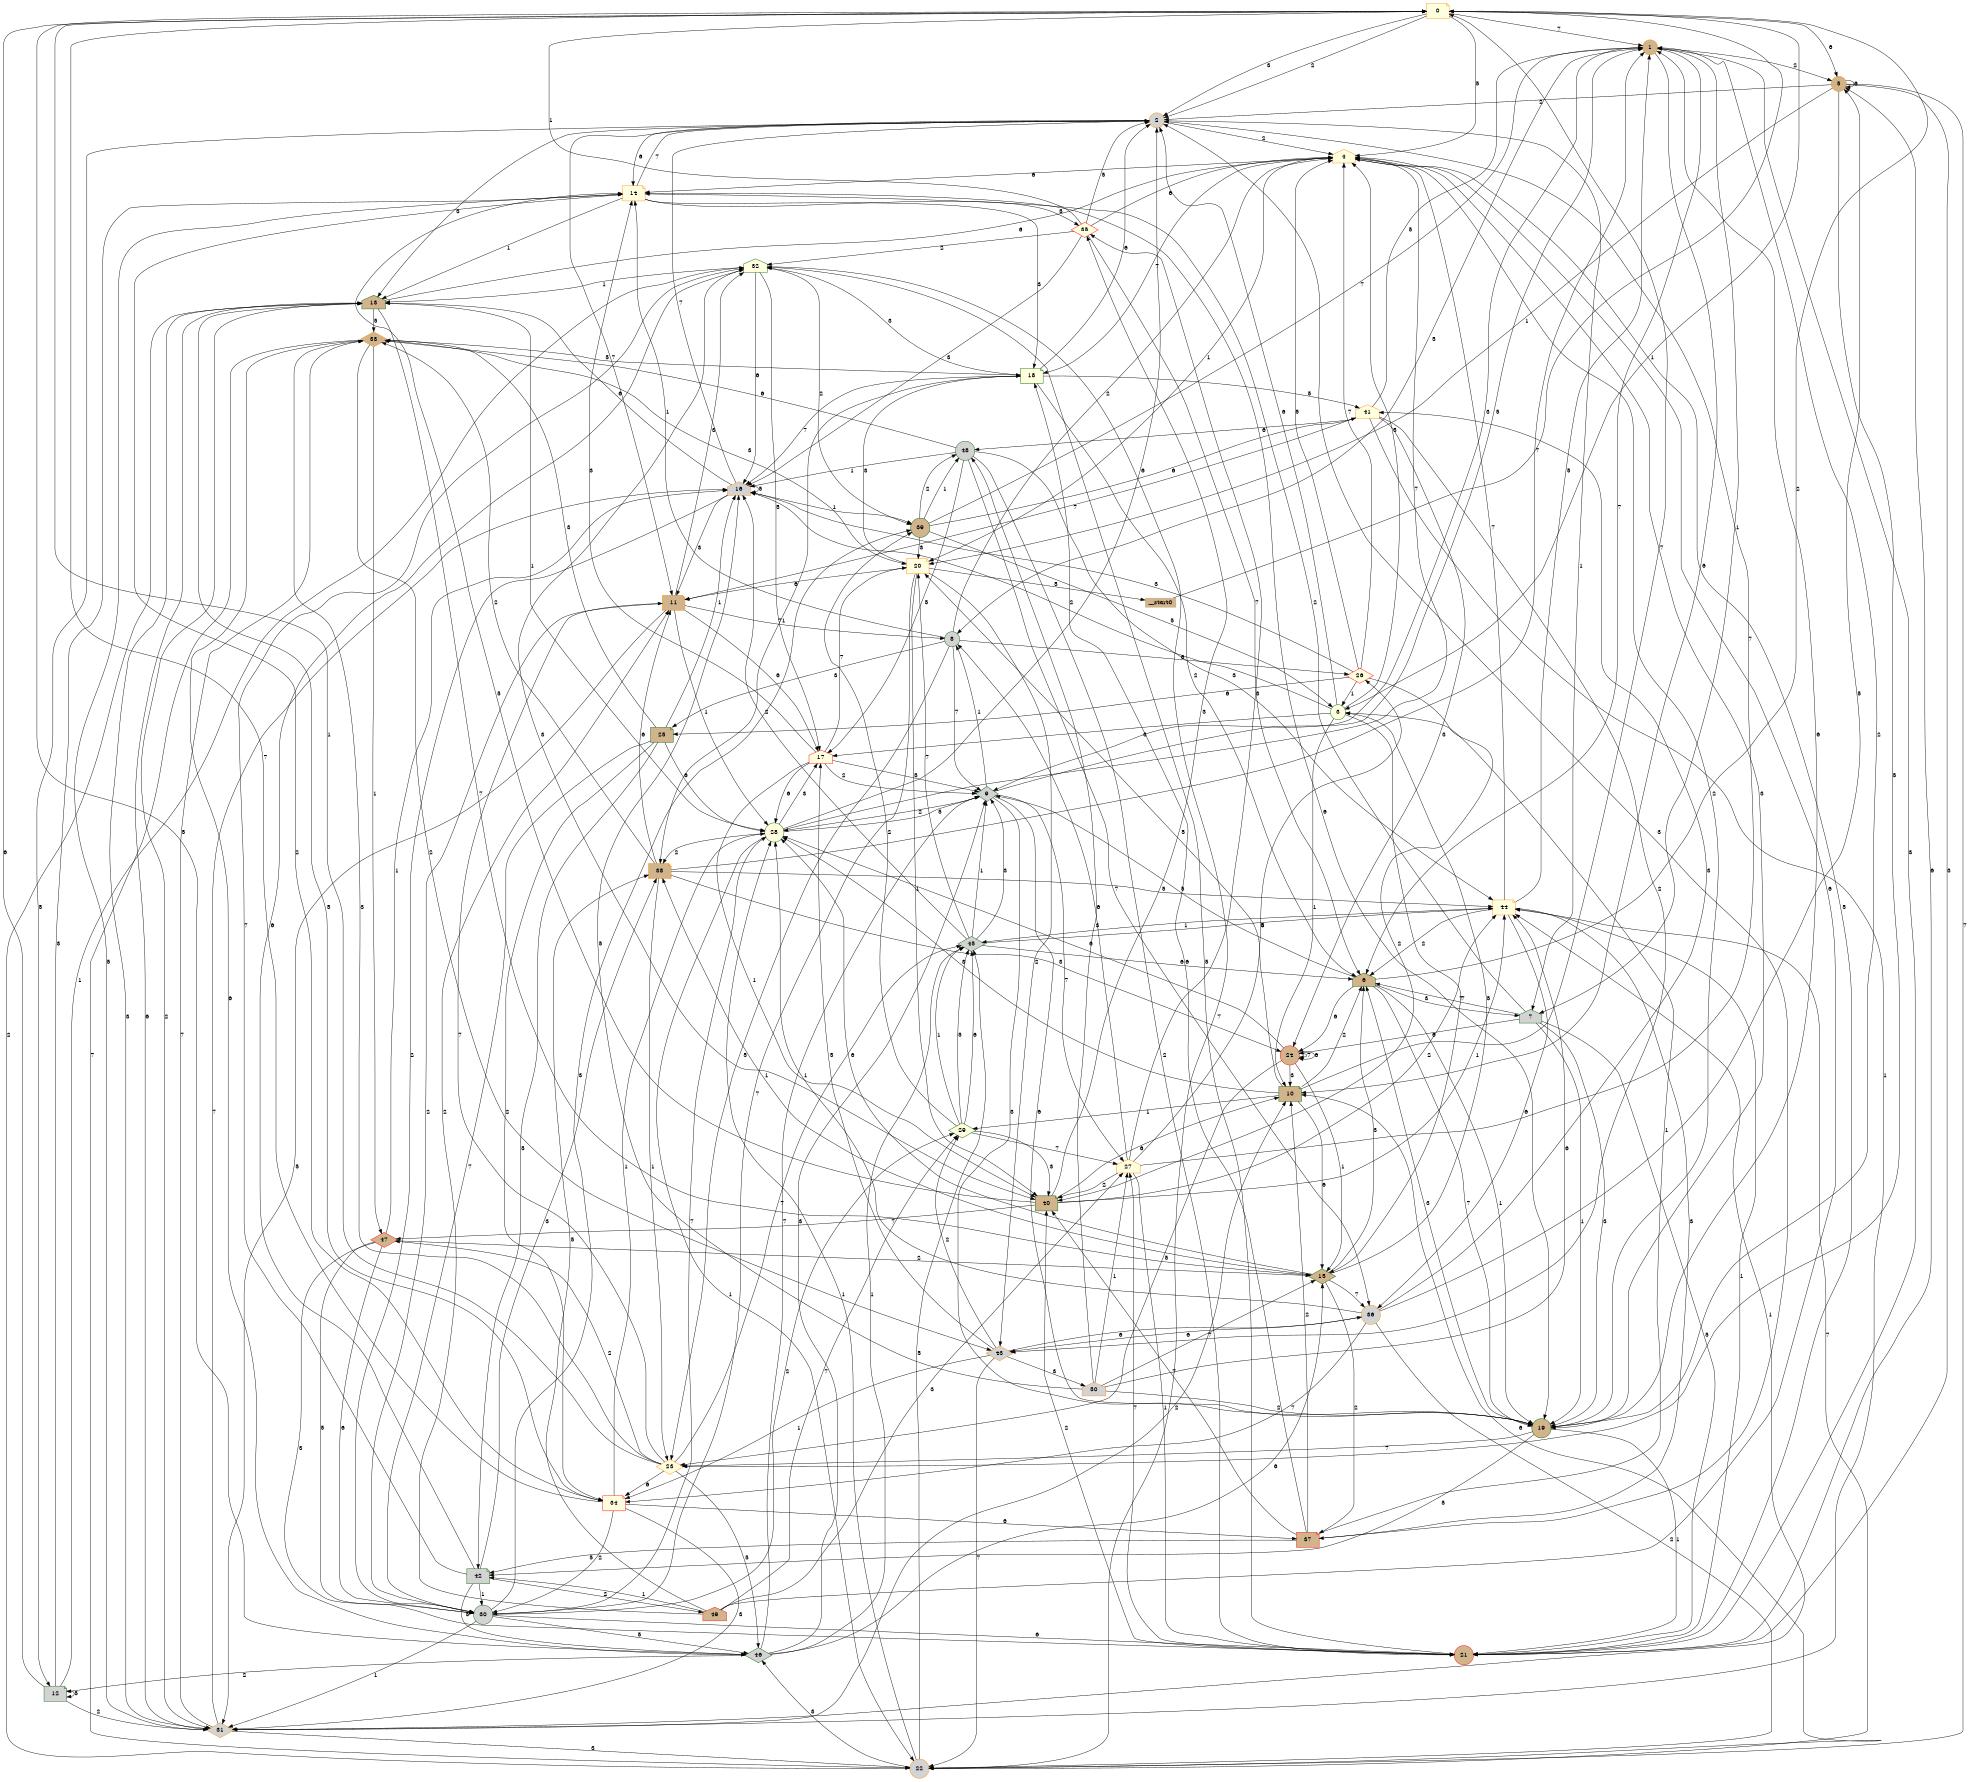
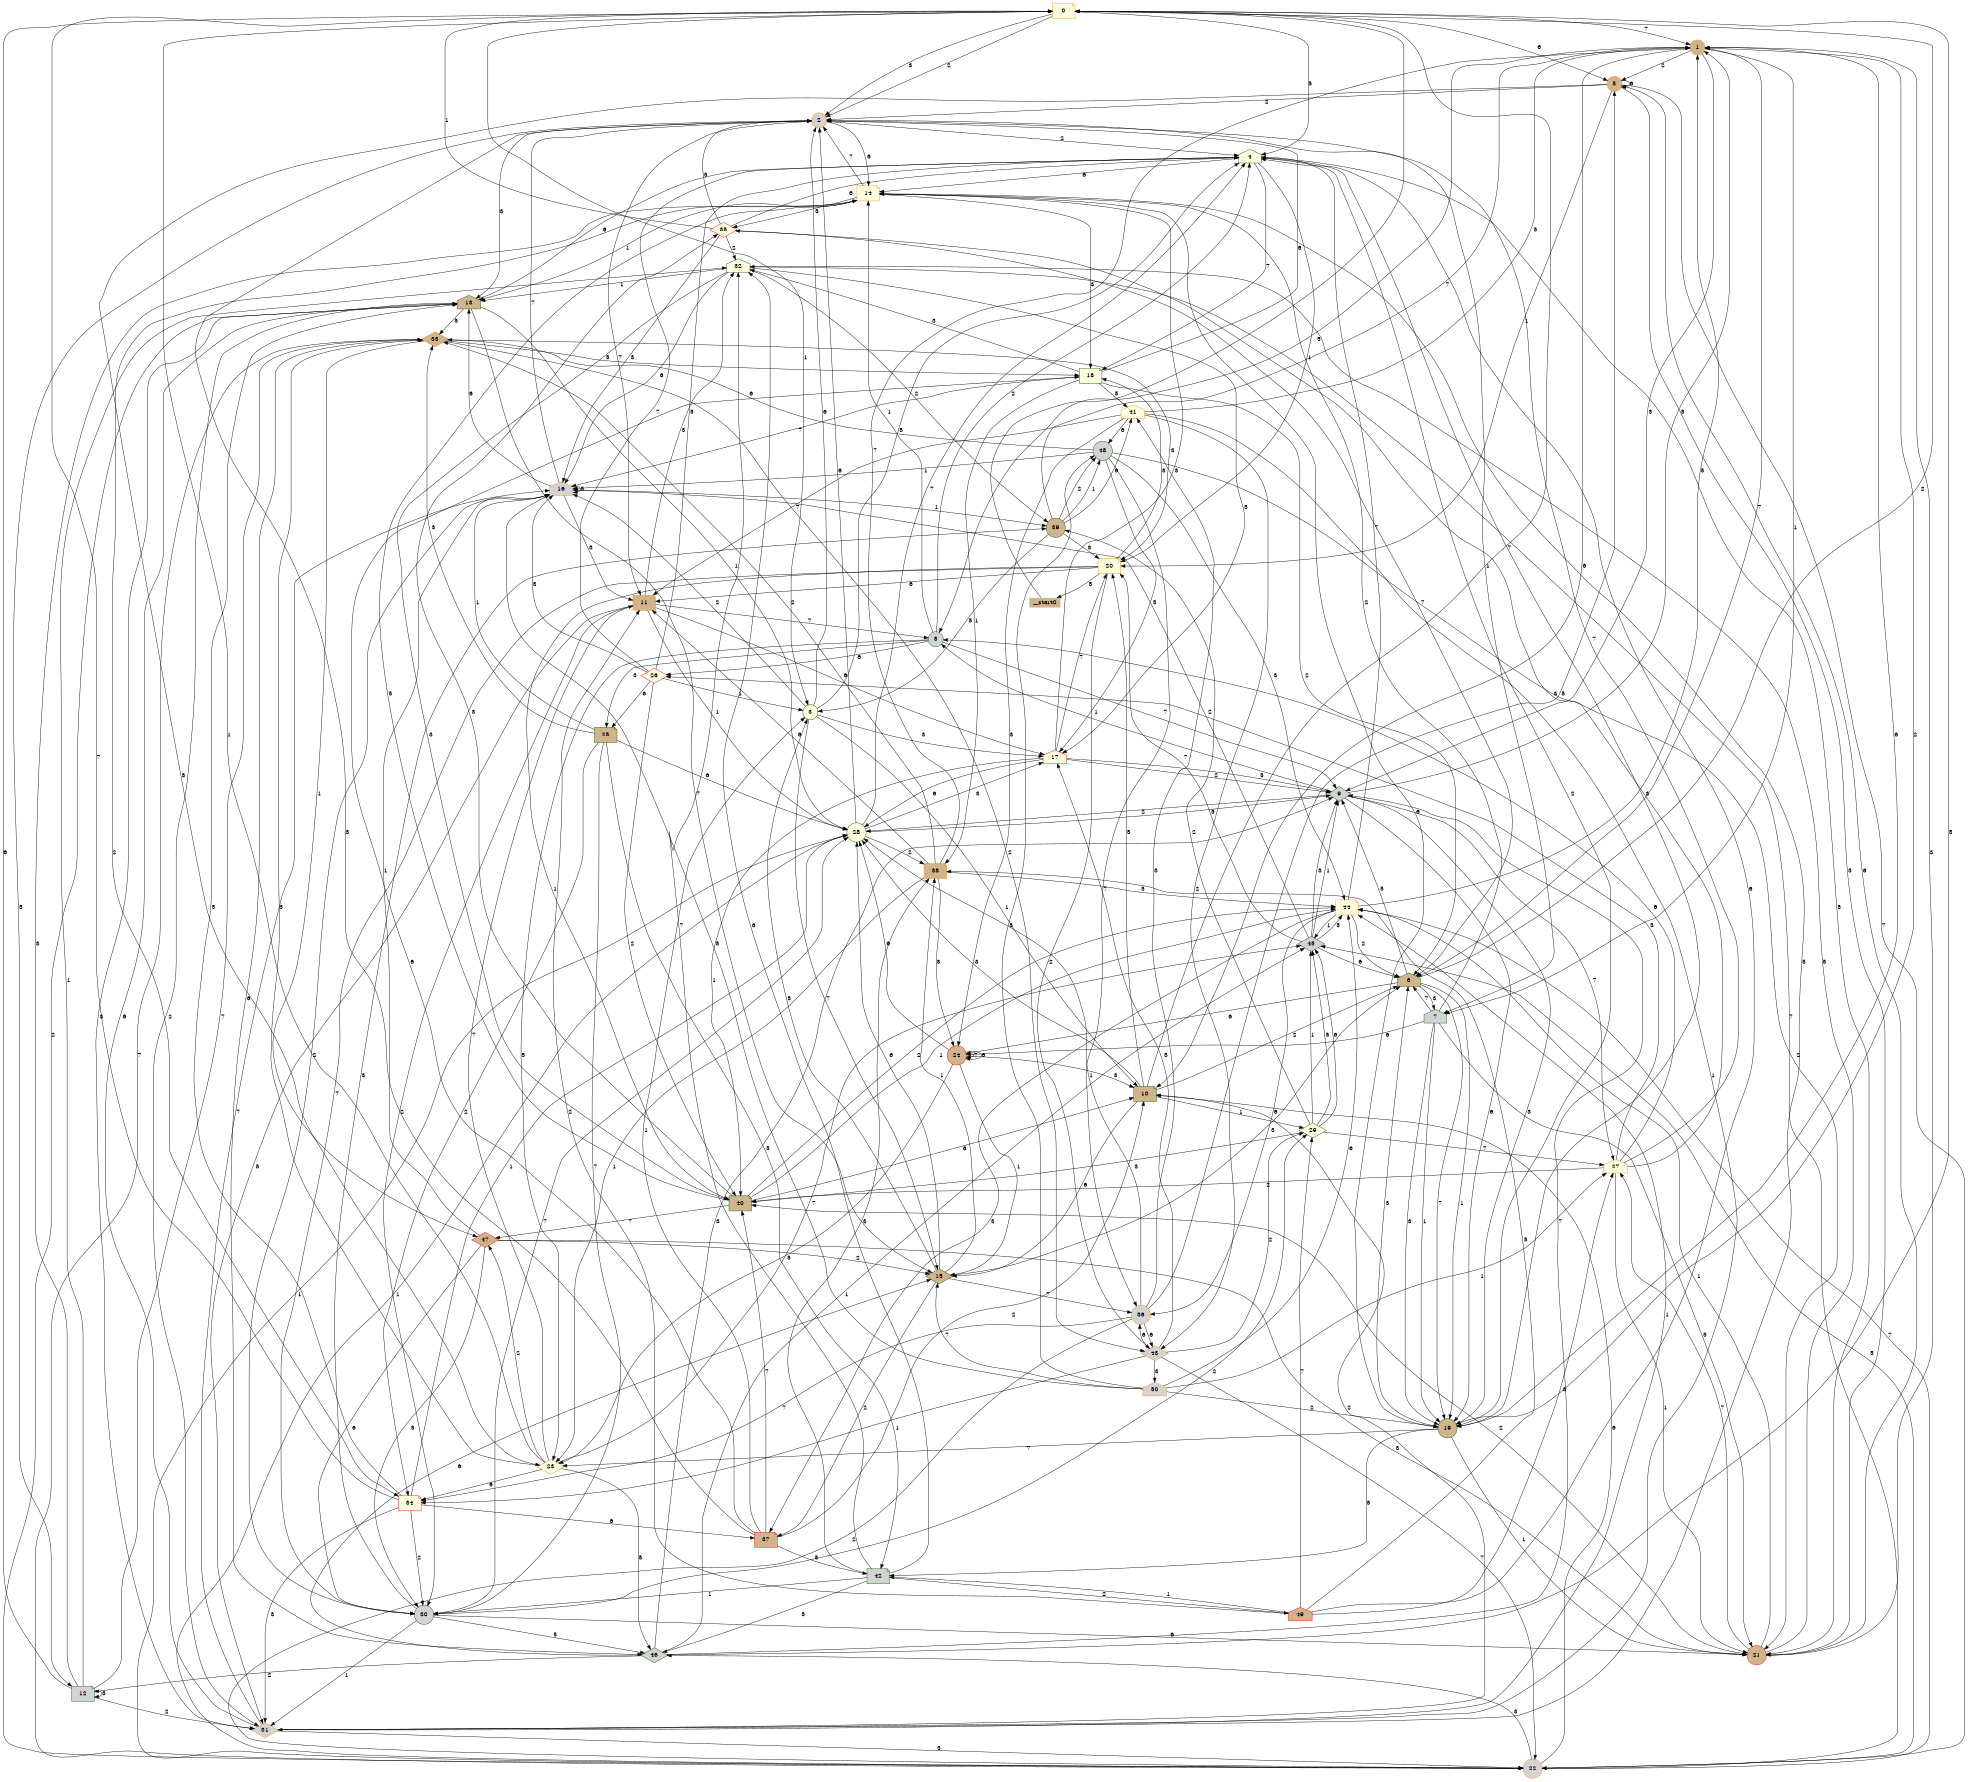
  digraph {
    node [color=darkgreen fillcolor=tan shape=note style=filled]
    n1 [color=darkorange fillcolor=lightyellow label=0]
    n2 [color=darkorange label=1 shape=circle]
    n3 [color=darkorange fillcolor=lightgrey label=2 shape=circle]
    n4 [fillcolor=lightyellow label=3 shape=circle]
-   n5 [color=darkorange fillcolor=lightyellow label=4 shape=house]
+   n5 [fillcolor=lightyellow label=4 shape=house]
    n6 [color=darkorange label=5 shape=circle]
    n7 [label=6 shape=house]
    n8 [fillcolor=lightgrey label=7 shape=house]
    n9 [fillcolor=lightgrey label=8 shape=circle]
    n10 [fillcolor=lightgrey label=9 shape=diamond]
    n11 [label=10]
    n12 [color=darkorange label=11]
    n13 [fillcolor=lightgrey label=12]
    n14 [label=13 shape=house]
    n15 [color=darkorange fillcolor=lightyellow label=14]
    n16 [label=15 shape=diamond]
    n17 [color=darkorange fillcolor=lightgrey label=16 shape=house]
    n18 [color=red fillcolor=lightyellow label=17 shape=house]
    n19 [fillcolor=lightyellow label=18]
    n20 [label=19 shape=circle]
    n21 [color=darkorange fillcolor=lightyellow label=20]
    n22 [color=red label=21 shape=circle]
    n23 [color=darkorange fillcolor=lightgrey label=22 shape=circle]
    n24 [color=darkorange fillcolor=lightyellow label=23 shape=diamond]
    n25 [color=red label=24 shape=circle]
    n26 [label=25]
    n27 [color=red fillcolor=lightyellow label=26 shape=diamond]
    n28 [color=darkorange fillcolor=lightyellow label=27 shape=house]
    n29 [fillcolor=lightyellow label=28 shape=circle]
    n30 [fillcolor=lightyellow label=29 shape=diamond]
    n31 [fillcolor=lightgrey label=30 shape=circle]
    n32 [color=darkorange fillcolor=lightgrey label=31 shape=diamond]
    n33 [fillcolor=lightyellow label=32 shape=house]
    n34 [color=darkorange label=33 shape=diamond]
    n35 [color=red fillcolor=lightyellow label=34]
    n36 [color=red fillcolor=lightyellow label=35 shape=diamond]
    n37 [color=darkorange fillcolor=lightgrey label=36 shape=circle]
    n38 [color=red label=37]
    n39 [color=darkorange label=38]
    n40 [label=39 shape=circle]
    n41 [label=40]
    n42 [color=darkorange fillcolor=lightyellow label=41 shape=house]
    n43 [fillcolor=lightgrey label=42]
    n44 [color=darkorange fillcolor=lightgrey label=43 shape=diamond]
    __start0 [height=0 shape=none width=0]
    n46 [color=darkorange fillcolor=lightyellow label=44]
    n47 [fillcolor=lightgrey label=45 shape=diamond]
    n48 [fillcolor=lightgrey label=46 shape=diamond]
    n49 [color=red label=47 shape=diamond]
    n50 [fillcolor=lightgrey label=48 shape=circle]
    n51 [color=red label=49 shape=house]
    n52 [color=darkorange fillcolor=lightgrey label=50 shape=house]
    n1 -> n2 [label=7]
    n1 -> n3 [label=2]
    n1 -> n3 [label=3]
    n1 -> n4 [label=1]
    n1 -> n5 [label=5]
    n1 -> n6 [label=6]
    n2 -> n6 [label=2]
    n2 -> n7 [label=7]
    n2 -> n8 [label=1]
    n2 -> n9 [label=5]
    n2 -> n10 [label=3]
    n2 -> n11 [label=6]
    n3 -> n5 [label=2]
    n3 -> n8 [label=1]
    n3 -> n12 [label=7]
    n3 -> n13 [label=5]
    n3 -> n14 [label=3]
    n3 -> n15 [label=6]
    n4 -> n3 [label=6]
    n4 -> n5 [label=5]
    n4 -> n11 [label=1]
    n4 -> n16 [label=7]
    n4 -> n17 [label=2]
    n4 -> n18 [label=3]
    n5 -> n15 [label=6]
    n5 -> n19 [label=7]
    n5 -> n20 [label=2]
    n5 -> n20 [label=3]
    n5 -> n21 [label=1]
    n5 -> n22 [label=5]
    n6 -> n3 [label=2]
    n6 -> n6 [label=6]
    n6 -> n21 [label=1]
    n6 -> n22 [label=3]
    n6 -> n23 [label=7]
    n6 -> n24 [label=5]
    n7 -> n1 [label=2]
    n7 -> n8 [label=3]
    n7 -> n10 [label=5]
    n7 -> n20 [label=7]
    n7 -> n20 [label=1]
    n7 -> n25 [label=6]
    n8 -> n7 [label=7]
    n8 -> n15 [label=2]
    n8 -> n20 [label=1]
    n8 -> n20 [label=3]
    n8 -> n22 [label=5]
    n8 -> n25 [label=6]
    n9 -> n5 [label=2]
    n9 -> n10 [label=7]
    n9 -> n15 [label=1]
    n9 -> n24 [label=5]
    n9 -> n26 [label=3]
    n9 -> n27 [label=6]
    n10 -> n2 [label=5]
    n10 -> n9 [label=1]
    n10 -> n20 [label=3]
    n10 -> n20 [label=6]
    n10 -> n28 [label=7]
    n10 -> n29 [label=2]
    n11 -> n1 [label=7]
    n11 -> n7 [label=2]
    n11 -> n16 [label=6]
    n11 -> n21 [label=5]
    n11 -> n29 [label=3]
    n11 -> n30 [label=1]
    n12 -> n9 [label=7]
    n12 -> n18 [label=6]
    n12 -> n29 [label=1]
    n12 -> n31 [label=2]
    n12 -> n32 [label=5]
    n12 -> n33 [label=3]
    n13 -> n1 [label=6]
    n13 -> n13 [label=5]
    n13 -> n15 [label=3]
    n13 -> n32 [label=2]
    n13 -> n33 [label=1]
-   n32 -> n34 [label=7]
+   n13 -> n34 [label=7]
    n14 -> n5 [label=6]
    n14 -> n16 [label=7]
    n14 -> n29 [label=1]
    n14 -> n32 [label=2]
    n14 -> n32 [label=3]
    n14 -> n34 [label=5]
    n15 -> n3 [label=7]
    n15 -> n14 [label=1]
    n15 -> n19 [label=3]
    n15 -> n20 [label=6]
    n15 -> n35 [label=2]
    n15 -> n36 [label=5]
    n16 -> n4 [label=5]
    n16 -> n7 [label=3]
    n16 -> n29 [label=6]
    n16 -> n37 [label=7]
    n16 -> n38 [label=2]
    n16 -> n39 [label=1]
    n17 -> n3 [label=7]
    n17 -> n12 [label=3]
    n17 -> n14 [label=6]
    n17 -> n17 [label=5]
    n17 -> n31 [label=2]
    n17 -> n40 [label=1]
    n18 -> n10 [label=2]
    n18 -> n10 [label=5]
    n18 -> n15 [label=3]
    n18 -> n21 [label=7]
    n18 -> n29 [label=6]
    n18 -> n41 [label=1]
    n19 -> n3 [label=6]
    n19 -> n7 [label=2]
    n19 -> n17 [label=7]
    n19 -> n33 [label=3]
    n19 -> n39 [label=1]
    n19 -> n42 [label=5]
    n20 -> n2 [label=2]
    n20 -> n2 [label=6]
    n20 -> n7 [label=3]
    n20 -> n22 [label=1]
    n20 -> n24 [label=7]
    n20 -> n43 [label=5]
    n21 -> n12 [label=6]
    n21 -> n19 [label=3]
    n21 -> n31 [label=7]
    n21 -> n41 [label=1]
    n21 -> n44 [label=2]
    n21 -> __start0 [label=5]
    n22 -> n2 [label=3]
    n22 -> n6 [label=6]
    n22 -> n28 [label=7]
    n22 -> n33 [label=5]
    n22 -> n41 [label=2]
    n22 -> n46 [label=1]
    n23 -> n11 [label=6]
    n23 -> n14 [label=2]
    n23 -> n29 [label=1]
    n23 -> n46 [label=7]
    n23 -> n47 [label=5]
    n23 -> n48 [label=3]
    n24 -> n1 [label=1]
    n24 -> n12 [label=7]
    n24 -> n34 [label=3]
    n24 -> n35 [label=6]
    n24 -> n47 [label=7]
    n24 -> n48 [label=5]
    n24 -> n49 [label=2]
    n25 -> n11 [label=3]
    n25 -> n16 [label=1]
    n25 -> n24 [label=5]
    n25 -> n25 [label=7]
    n25 -> n25 [label=6]
    n25 -> n29 [label=6]
    n26 -> n17 [label=1]
    n26 -> n29 [label=6]
    n26 -> n31 [label=7]
    n26 -> n34 [label=3]
    n26 -> n35 [label=2]
    n26 -> n43 [label=5]
    n27 -> n4 [label=1]
    n27 -> n5 [label=7]
    n27 -> n5 [label=5]
    n27 -> n17 [label=3]
    n27 -> n26 [label=6]
    n27 -> n41 [label=2]
    n28 -> n3 [label=7]
    n28 -> n9 [label=6]
    n28 -> n22 [label=1]
    n28 -> n27 [label=5]
    n28 -> n36 [label=3]
    n28 -> n41 [label=2]
    n29 -> n3 [label=6]
    n29 -> n5 [label=7]
    n29 -> n10 [label=5]
    n29 -> n18 [label=3]
    n29 -> n23 [label=1]
    n29 -> n39 [label=2]
    n30 -> n28 [label=7]
    n30 -> n40 [label=2]
    n30 -> n41 [label=3]
    n30 -> n47 [label=1]
    n30 -> n47 [label=5]
    n30 -> n47 [label=6]
    n31 -> n22 [label=6]
    n31 -> n29 [label=7]
    n31 -> n30 [label=2]
    n31 -> n32 [label=1]
    n31 -> n40 [label=3]
    n31 -> n48 [label=5]
    n32 -> n11 [label=2]
    n32 -> n14 [label=6]
    n32 -> n15 [label=5]
    n32 -> n17 [label=7]
    n32 -> n23 [label=3]
    n32 -> n46 [label=1]
    n33 -> n14 [label=1]
    n33 -> n17 [label=6]
    n33 -> n18 [label=5]
    n33 -> n23 [label=7]
    n33 -> n40 [label=2]
    n33 -> n41 [label=3]
    n34 -> n19 [label=5]
    n34 -> n21 [label=3]
    n34 -> n23 [label=7]
    n34 -> n44 [label=2]
    n34 -> n48 [label=6]
    n34 -> n49 [label=1]
    n35 -> n1 [label=7]
    n35 -> n14 [label=5]
    n35 -> n29 [label=1]
    n35 -> n31 [label=2]
    n35 -> n32 [label=3]
    n35 -> n38 [label=6]
    n36 -> n1 [label=1]
    n36 -> n3 [label=5]
    n36 -> n5 [label=6]
    n36 -> n7 [label=7]
    n36 -> n17 [label=3]
    n36 -> n33 [label=2]
    n37 -> n6 [label=5]
    n37 -> n23 [label=2]
    n37 -> n29 [label=1]
    n37 -> n35 [label=7]
    n37 -> n42 [label=3]
    n37 -> n44 [label=6]
    n38 -> n3 [label=3]
    n38 -> n4 [label=1]
    n38 -> n11 [label=2]
    n38 -> n19 [label=6]
    n38 -> n41 [label=7]
    n38 -> n43 [label=5]
    n39 -> n2 [label=7]
    n39 -> n12 [label=6]
    n39 -> n24 [label=1]
    n39 -> n25 [label=3]
    n39 -> n34 [label=2]
    n39 -> n46 [label=5]
    n40 -> n2 [label=7]
    n40 -> n4 [label=5]
    n40 -> n21 [label=3]
    n40 -> n42 [label=6]
    n40 -> n50 [label=2]
    n40 -> n50 [label=1]
    n41 -> n11 [label=6]
    n41 -> n15 [label=5]
    n41 -> n36 [label=3]
    n41 -> n46 [label=2]
    n41 -> n46 [label=1]
    n41 -> n49 [label=7]
    n42 -> n2 [label=5]
    n42 -> n12 [label=7]
    n42 -> n25 [label=3]
    n42 -> n32 [label=1]
    n42 -> n44 [label=2]
    n42 -> n50 [label=6]
    n43 -> n31 [label=1]
    n43 -> n33 [label=7]
    n43 -> n33 [label=6]
    n43 -> n39 [label=3]
    n43 -> n48 [label=5]
    n43 -> n51 [label=2]
    n44 -> n18 [label=5]
    n44 -> n23 [label=7]
    n44 -> n30 [label=2]
    n44 -> n35 [label=1]
    n44 -> n37 [label=6]
    n44 -> n52 [label=3]
    __start0 -> n1
    n46 -> n2 [label=5]
    n46 -> n5 [label=7]
    n46 -> n7 [label=2]
    n46 -> n37 [label=6]
    n46 -> n38 [label=3]
    n46 -> n47 [label=1]
    n47 -> n7 [label=6]
    n47 -> n10 [label=1]
    n47 -> n10 [label=3]
    n47 -> n17 [label=2]
    n47 -> n21 [label=7]
    n47 -> n46 [label=5]
    n48 -> n1 [label=5]
    n48 -> n10 [label=7]
    n48 -> n10 [label=3]
    n48 -> n13 [label=2]
    n48 -> n16 [label=6]
    n48 -> n47 [label=1]
    n49 -> n16 [label=2]
    n49 -> n17 [label=1]
    n49 -> n22 [label=3]
    n49 -> n31 [label=5]
    n49 -> n31 [label=6]
    n50 -> n17 [label=1]
    n50 -> n18 [label=5]
    n50 -> n22 [label=2]
    n50 -> n34 [label=6]
    n50 -> n37 [label=7]
    n50 -> n46 [label=3]
    n51 -> n5 [label=6]
    n51 -> n12 [label=2]
    n51 -> n28 [label=3]
    n51 -> n30 [label=7]
    n51 -> n39 [label=5]
    n51 -> n43 [label=1]
    n52 -> n16 [label=7]
    n52 -> n17 [label=5]
    n52 -> n20 [label=2]
    n52 -> n28 [label=1]
    n52 -> n46 [label=6]
    n52 -> n50 [label=3]
  }
